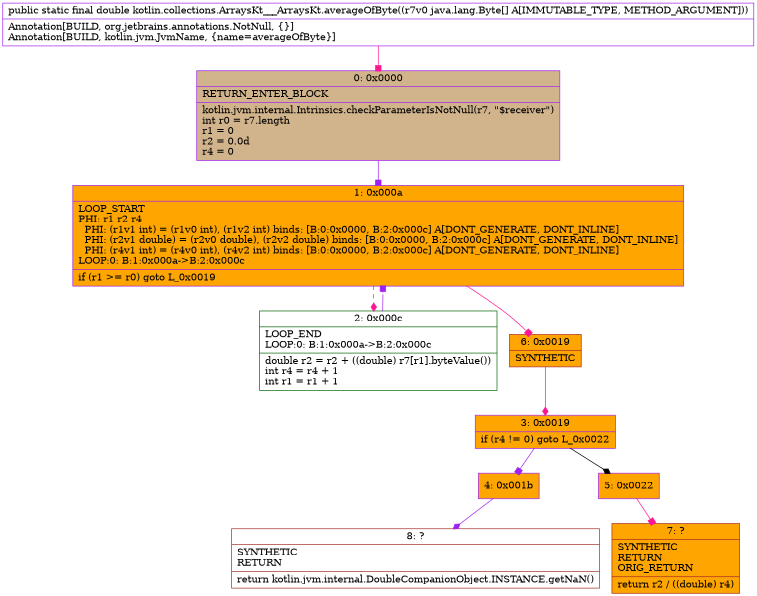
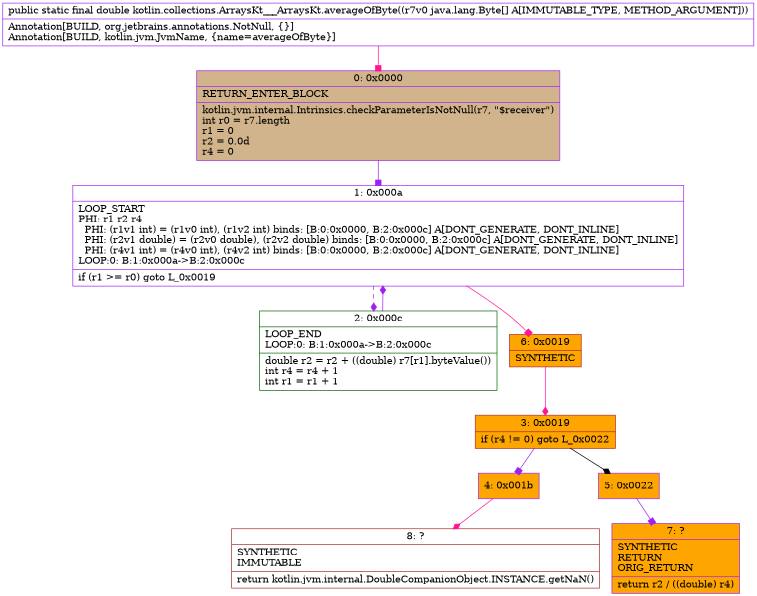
  digraph {
    node [color=purple fillcolor=orange shape=record style=filled]
    edge [arrowhead=box color=deeppink]
    n1 [fillcolor=tan label="{0\:\ 0x0000|RETURN_ENTER_BLOCK\l|kotlin.jvm.internal.Intrinsics.checkParameterIsNotNull(r7, \"$receiver\")\lint r0 = r7.length\lr1 = 0\lr2 = 0.0d\lr4 = 0\l}"]
-   n2 [label="{1\:\ 0x000a|LOOP_START\lPHI: r1 r2 r4 \l  PHI: (r1v1 int) = (r1v0 int), (r1v2 int) binds: [B:0:0x0000, B:2:0x000c] A[DONT_GENERATE, DONT_INLINE]\l  PHI: (r2v1 double) = (r2v0 double), (r2v2 double) binds: [B:0:0x0000, B:2:0x000c] A[DONT_GENERATE, DONT_INLINE]\l  PHI: (r4v1 int) = (r4v0 int), (r4v2 int) binds: [B:0:0x0000, B:2:0x000c] A[DONT_GENERATE, DONT_INLINE]\lLOOP:0: B:1:0x000a\-\>B:2:0x000c\l|if (r1 \>= r0) goto L_0x0019\l}"]
+   n2 [fillcolor=white label="{1\:\ 0x000a|LOOP_START\lPHI: r1 r2 r4 \l  PHI: (r1v1 int) = (r1v0 int), (r1v2 int) binds: [B:0:0x0000, B:2:0x000c] A[DONT_GENERATE, DONT_INLINE]\l  PHI: (r2v1 double) = (r2v0 double), (r2v2 double) binds: [B:0:0x0000, B:2:0x000c] A[DONT_GENERATE, DONT_INLINE]\l  PHI: (r4v1 int) = (r4v0 int), (r4v2 int) binds: [B:0:0x0000, B:2:0x000c] A[DONT_GENERATE, DONT_INLINE]\lLOOP:0: B:1:0x000a\-\>B:2:0x000c\l|if (r1 \>= r0) goto L_0x0019\l}"]
    n3 [color=darkgreen fillcolor=white label="{2\:\ 0x000c|LOOP_END\lLOOP:0: B:1:0x000a\-\>B:2:0x000c\l|double r2 = r2 + ((double) r7[r1].byteValue())\lint r4 = r4 + 1\lint r1 = r1 + 1\l}"]
    n4 [color=brown label="{6\:\ 0x0019|SYNTHETIC\l}"]
-   n5 [label="{3\:\ 0x0019|if (r4 != 0) goto L_0x0022\l}"]
+   n5 [color=brown label="{3\:\ 0x0019|if (r4 != 0) goto L_0x0022\l}"]
    n6 [label="{4\:\ 0x001b}"]
    n7 [label="{5\:\ 0x0022}"]
-   n8 [color=brown fillcolor=white label="{8\:\ ?|SYNTHETIC\lRETURN\l|return kotlin.jvm.internal.DoubleCompanionObject.INSTANCE.getNaN()\l}"]
-   n9 [color=brown label="{7\:\ ?|SYNTHETIC\lRETURN\lORIG_RETURN\l|return r2 \/ ((double) r4)\l}"]
+   n8 [color=brown fillcolor=white label="{8\:\ ?|SYNTHETIC\lIMMUTABLE\l|return kotlin.jvm.internal.DoubleCompanionObject.INSTANCE.getNaN()\l}"]
+   n9 [label="{7\:\ ?|SYNTHETIC\lRETURN\lORIG_RETURN\l|return r2 \/ ((double) r4)\l}"]
    n10 [fillcolor=white label="{public static final double kotlin.collections.ArraysKt___ArraysKt.averageOfByte((r7v0 java.lang.Byte[] A[IMMUTABLE_TYPE, METHOD_ARGUMENT]))  | Annotation[BUILD, org.jetbrains.annotations.NotNull, \{\}]\lAnnotation[BUILD, kotlin.jvm.JvmName, \{name=averageOfByte\}]\l}"]
    n1 -> n2 [color=purple]
-   n2 -> n3 [arrowhead=diamond style=dashed]
+   n2 -> n3 [arrowhead=diamond color=purple style=dashed]
    n2 -> n4
-   n3 -> n2 [color=purple]
+   n3 -> n2 [arrowhead=diamond color=purple]
    n4 -> n5 [arrowhead=diamond]
    n5 -> n6 [color=purple style=solid]
    n5 -> n7 [arrowhead=diamond color=black]
-   n6 -> n8 [arrowhead=diamond color=purple]
-   n7 -> n9
+   n6 -> n8 [arrowhead=diamond]
+   n7 -> n9 [color=purple]
    n10 -> n1
  }
